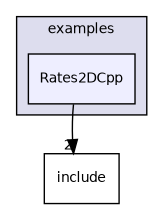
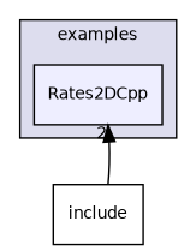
  digraph {
    compound=true
    node [fontname=Helvetica fontsize=10 shape=box]
    n1 [fillcolor="#eeeeff" label=Rates2DCpp pencolor=black style=filled]
    n2 [label=include]
    subgraph cluster_1 {
      bgcolor="#ddddee"
      fontname=Helvetica
      fontsize=10
      label=examples
      pencolor=black
      n1
    }
-   n1 -> n2 [headlabel=2 labeldistance=1.5 labelfontname=Helvetica labelfontsize=10]
+   n2 -> n1 [headlabel=2 labeldistance=1.5 labelfontname=Helvetica labelfontsize=10]
  }
